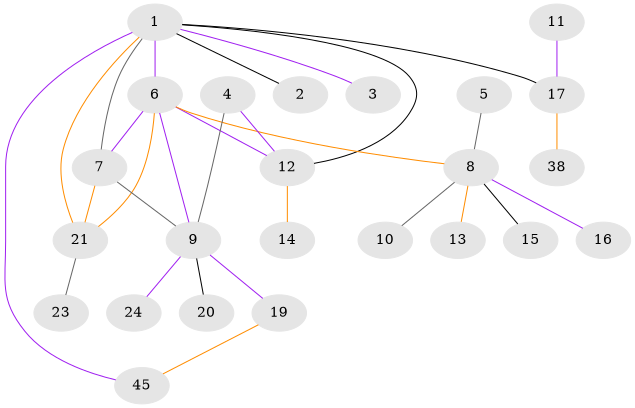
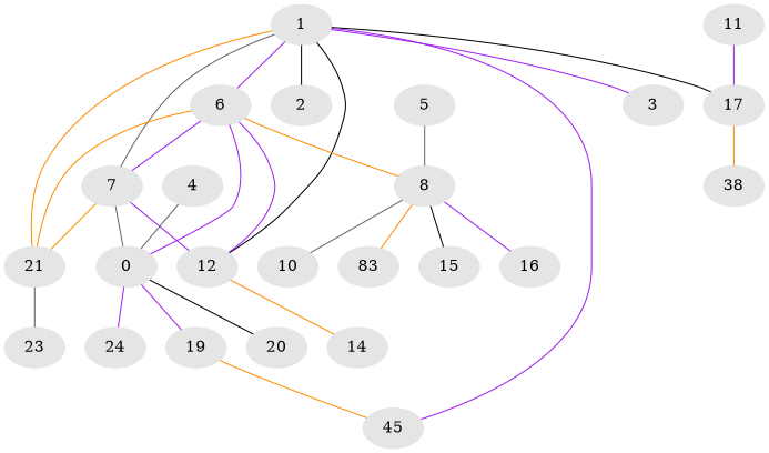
  graph {
    node [color=gray90 style=filled]
    edge [color=purple weight=1.0]
    1
    2
    3
    6
    7
    12
    17
    21
    n9 [label=45]
-   9
+   9 [label=0]
    8
    14
    n13 [label=38]
    23
    4
    19
    20
    24
    5
    10
-   13
+   13 [label=83]
    15
    16
    11
    1 -- 2 [color=black]
    1 -- 3
    1 -- 6
    1 -- 7 [color=gray40 weight=2.0]
    1 -- 12 [color=black]
    1 -- 17 [color=black]
    1 -- 21 [color=darkorange]
    1 -- n9
    6 -- 7
    6 -- 12
    6 -- 21 [color=darkorange]
    6 -- 9 [weight=2.0]
    6 -- 8 [color=darkorange]
-   4 -- 12 [weight=2.0]
+   7 -- 12 [weight=2.0]
    7 -- 21 [color=darkorange]
    7 -- 9 [color=gray40]
    12 -- 14 [color=darkorange]
    17 -- n13 [color=darkorange]
    21 -- 23 [color=gray40]
    9 -- 19
    9 -- 20 [color=black]
    9 -- 24
    8 -- 10 [color=gray40]
    8 -- 13 [color=darkorange]
    8 -- 15 [color=black]
    8 -- 16
    4 -- 9 [color=gray40]
    19 -- n9 [color=darkorange]
    5 -- 8 [color=gray40]
    11 -- 17
  }
